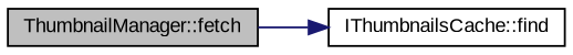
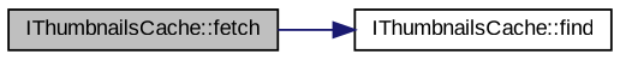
  digraph {
    rankdir=LR
    fontname="Liberation Sans"
    node [color=black fontname="Liberation Sans" fontsize=10 shape=record style=filled]
-   n1 [fillcolor=grey75 fontcolor=black height=0.2 label="ThumbnailManager::fetch" width=0.4]
+   n1 [fillcolor=grey75 fontcolor=black height=0.2 label="IThumbnailsCache::fetch" width=0.4]
    n2 [fillcolor=white height=0.2 label="IThumbnailsCache::find" width=0.4]
    n1 -> n2 [color=midnightblue fontname="Liberation Sans" fontsize=10 labelfontname=Helvetica labelfontsize=10 style=solid]
  }
